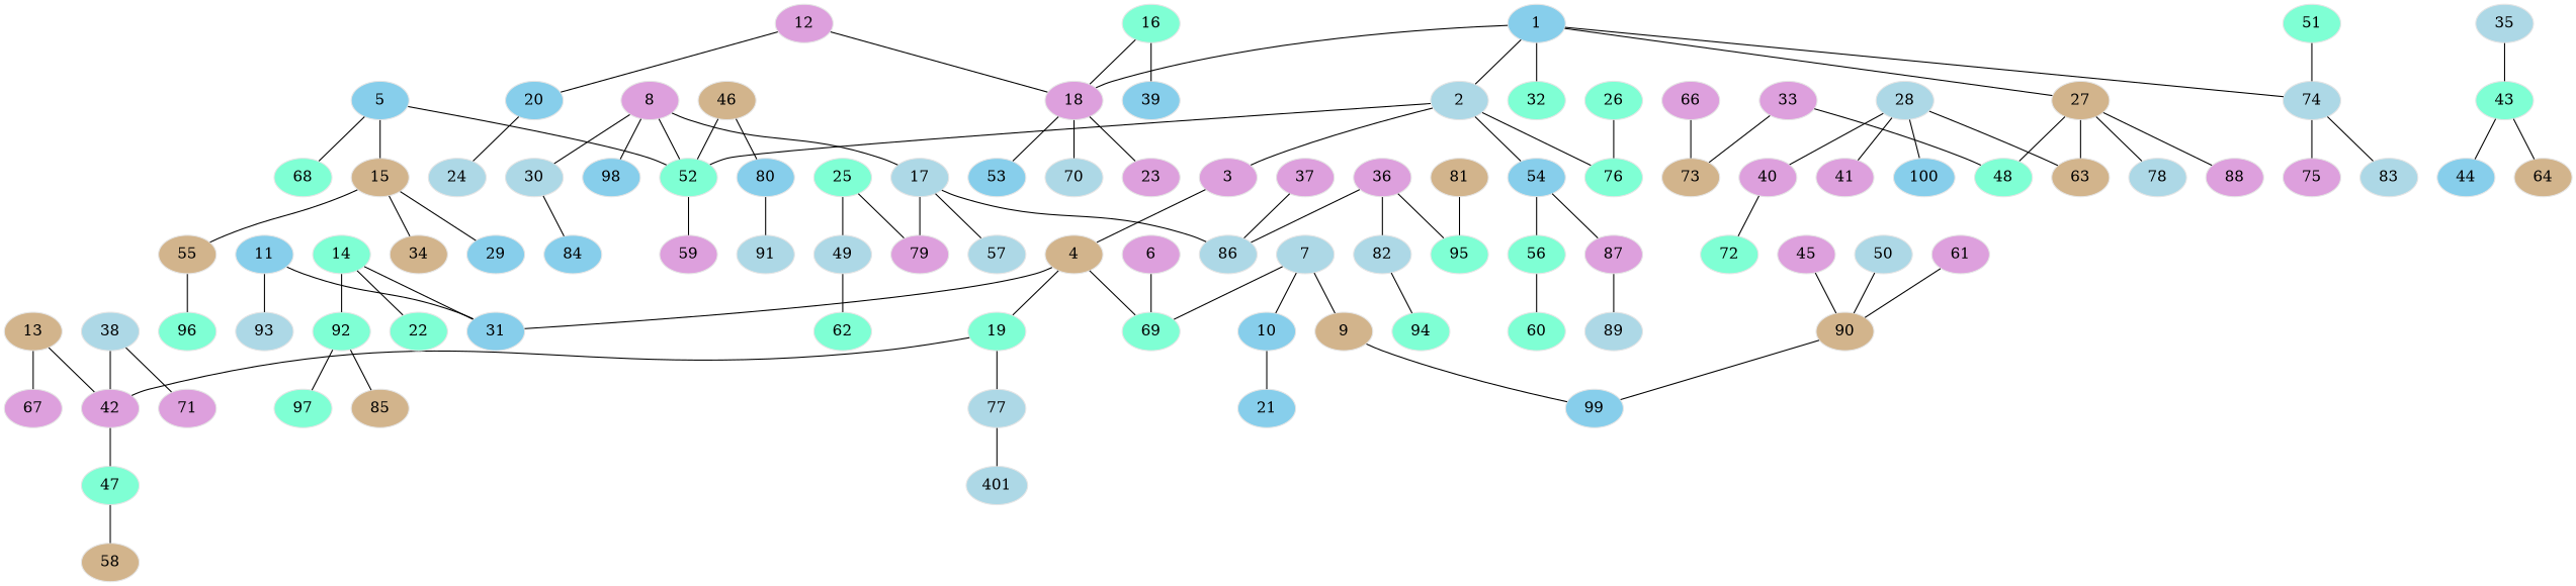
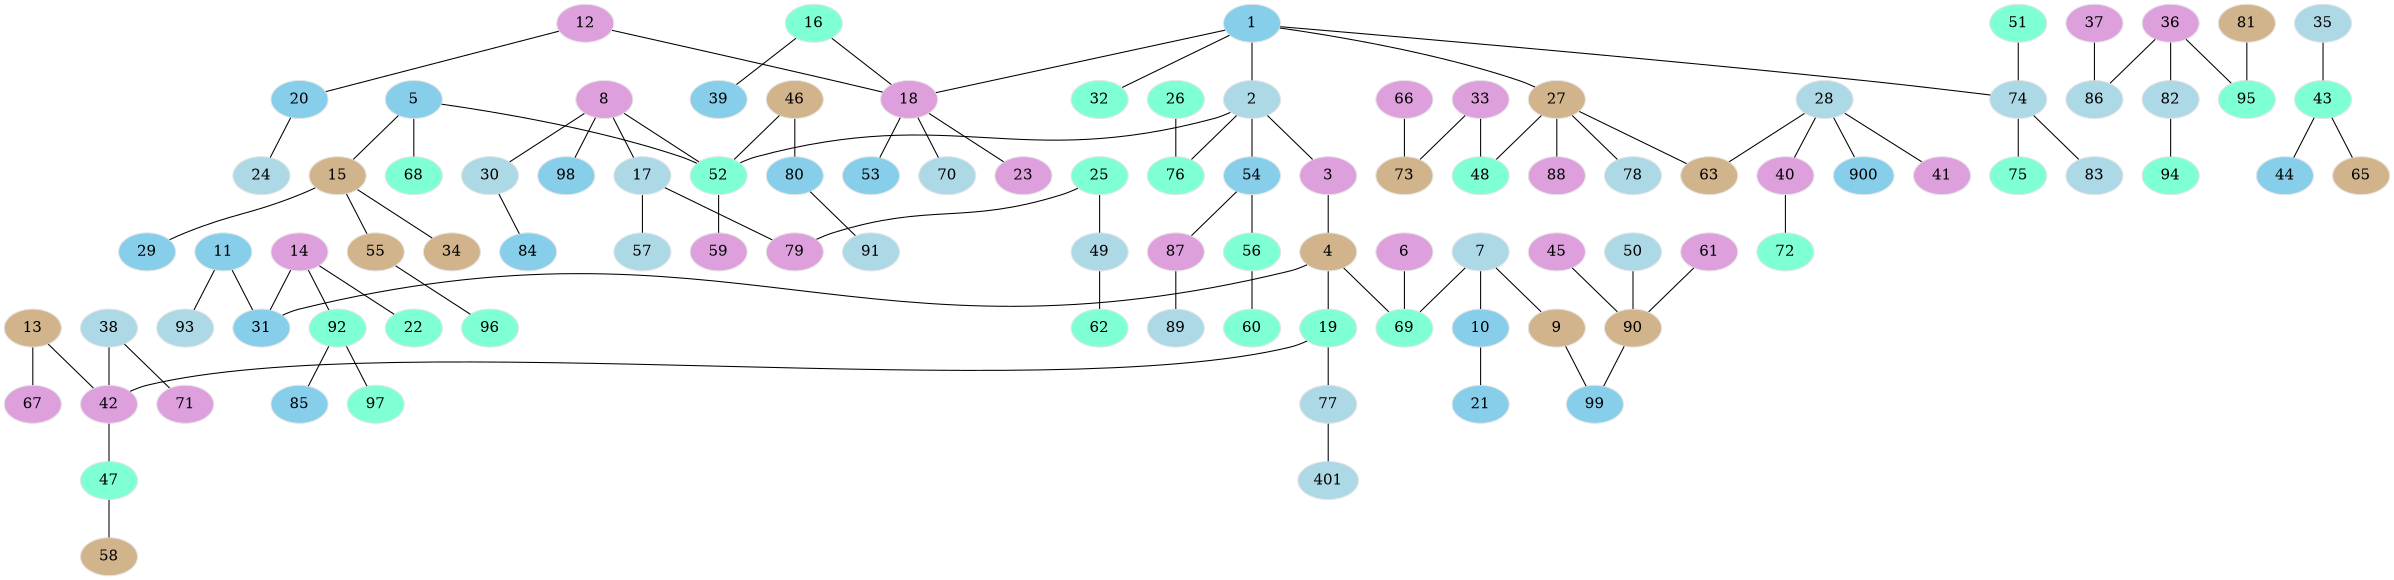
  graph {
    node [color=gray90 fillcolor=aquamarine style=filled]
    edge [weight=1.0]
    1 [fillcolor=skyblue]
    2 [fillcolor=lightblue]
    18 [fillcolor=plum]
    27 [fillcolor=tan]
    32
    74 [fillcolor=lightblue]
    3 [fillcolor=plum]
    52
    54 [fillcolor=skyblue]
    76
    23 [fillcolor=plum]
    53 [fillcolor=skyblue]
    70 [fillcolor=lightblue]
    48
    63 [fillcolor=tan]
    78 [fillcolor=lightblue]
    88 [fillcolor=plum]
    73 [fillcolor=tan]
-   75 [fillcolor=plum]
+   75
    83 [fillcolor=lightblue]
    4 [fillcolor=tan]
    59 [fillcolor=plum]
    56
    87 [fillcolor=plum]
    19
    31 [fillcolor=skyblue]
    69
    42 [fillcolor=plum]
    77 [fillcolor=lightblue]
    5 [fillcolor=skyblue]
    15 [fillcolor=tan]
    68
    29 [fillcolor=skyblue]
    34 [fillcolor=tan]
    55 [fillcolor=tan]
    6 [fillcolor=plum]
    7 [fillcolor=lightblue]
    9 [fillcolor=tan]
    10 [fillcolor=skyblue]
    99 [fillcolor=skyblue]
    21 [fillcolor=skyblue]
    8 [fillcolor=plum]
    17 [fillcolor=lightblue]
    30 [fillcolor=lightblue]
    98 [fillcolor=skyblue]
    57 [fillcolor=lightblue]
    79 [fillcolor=plum]
    86 [fillcolor=lightblue]
    84 [fillcolor=skyblue]
    11 [fillcolor=skyblue]
    93 [fillcolor=lightblue]
    12 [fillcolor=plum]
    20 [fillcolor=skyblue]
    24 [fillcolor=lightblue]
    13 [fillcolor=tan]
    67 [fillcolor=plum]
    47
-   14
+   14 [fillcolor=plum]
    22
    92
-   85 [fillcolor=tan]
+   85 [fillcolor=skyblue]
    97
    96
    16
    39 [fillcolor=skyblue]
    n66 [fillcolor=lightblue label=401]
    35 [fillcolor=lightblue]
    43
    25
    49 [fillcolor=lightblue]
    62
    26
    28 [fillcolor=lightblue]
    40 [fillcolor=plum]
    41 [fillcolor=plum]
-   100 [fillcolor=skyblue]
+   100 [fillcolor=skyblue label=900]
    72
    33 [fillcolor=plum]
    44 [fillcolor=skyblue]
-   65 [fillcolor=tan label=64]
+   65 [fillcolor=tan]
    36 [fillcolor=plum]
    82 [fillcolor=lightblue]
    95
    94
    37 [fillcolor=plum]
    38 [fillcolor=lightblue]
    71 [fillcolor=plum]
    58 [fillcolor=tan]
    90 [fillcolor=tan]
    45 [fillcolor=plum]
    46 [fillcolor=tan]
    80 [fillcolor=skyblue]
    91 [fillcolor=lightblue]
    50 [fillcolor=lightblue]
    51
    60
    89 [fillcolor=lightblue]
    61 [fillcolor=plum]
    66 [fillcolor=plum]
    81 [fillcolor=tan]
    1 -- 2
    1 -- 18
    1 -- 27
    1 -- 32
    1 -- 74
    2 -- 3
    2 -- 52
    2 -- 54
    2 -- 76
    18 -- 23
    18 -- 53
    18 -- 70
    27 -- 48
    27 -- 63
    27 -- 78
    27 -- 88
    74 -- 75
    74 -- 83
    3 -- 4
    52 -- 59
    54 -- 56
    54 -- 87
    4 -- 19
    4 -- 31
    4 -- 69
    56 -- 60
    87 -- 89
    19 -- 42
    19 -- 77
    42 -- 47
    77 -- n66
    5 -- 52
    5 -- 15
    5 -- 68
    15 -- 29
    15 -- 34
    15 -- 55
    55 -- 96
    6 -- 69
    7 -- 69
    7 -- 9
    7 -- 10
    9 -- 99
    10 -- 21
    8 -- 52
    8 -- 17
    8 -- 30
    8 -- 98
    17 -- 57
    17 -- 79
-   17 -- 86
    30 -- 84
    11 -- 31
    11 -- 93
    12 -- 18
    12 -- 20
    20 -- 24
    13 -- 42
    13 -- 67
    47 -- 58
    14 -- 31
    14 -- 22
    14 -- 92
    92 -- 85
    92 -- 97
    16 -- 18
    16 -- 39
    35 -- 43
    43 -- 44
    43 -- 65
    25 -- 79
    25 -- 49
    49 -- 62
    26 -- 76
    28 -- 63
    28 -- 40
    28 -- 41
    28 -- 100
    40 -- 72
    33 -- 48
    33 -- 73
    36 -- 86
    36 -- 82
    36 -- 95
    82 -- 94
    37 -- 86
    38 -- 42
    38 -- 71
    90 -- 99
    45 -- 90
    46 -- 52
    46 -- 80
    80 -- 91
    50 -- 90
    51 -- 74
    61 -- 90
    66 -- 73
    81 -- 95
  }
